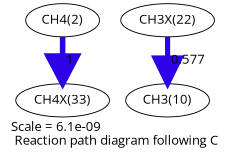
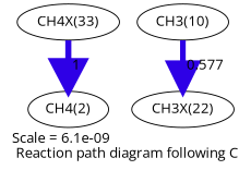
  digraph {
    fontname="Open Sans"
    label="Scale = 6.1e-09\l Reaction path diagram following C"
    node [fontname="Open Sans"]
    edge [fontname="Open Sans"]
    n1 [label="CH4(2)"]
    n2 [label="CH4X(33)"]
    n3 [label="CH3X(22)"]
    n4 [label="CH3(10)"]
-   n1 -> n2 [arrowsize=3 color="0.7, 1.5, 0.9" label=" 1" penwidth=6]
-   n3 -> n4 [arrowsize=2.79 color="0.7, 1.08, 0.9" label=" 0.577" penwidth=5.59]
+   n2 -> n1 [arrowsize=3 color="0.7, 1.5, 0.9" label=" 1" penwidth=6]
+   n4 -> n3 [arrowsize=2.79 color="0.7, 1.08, 0.9" label=" 0.577" penwidth=5.59]
  }
